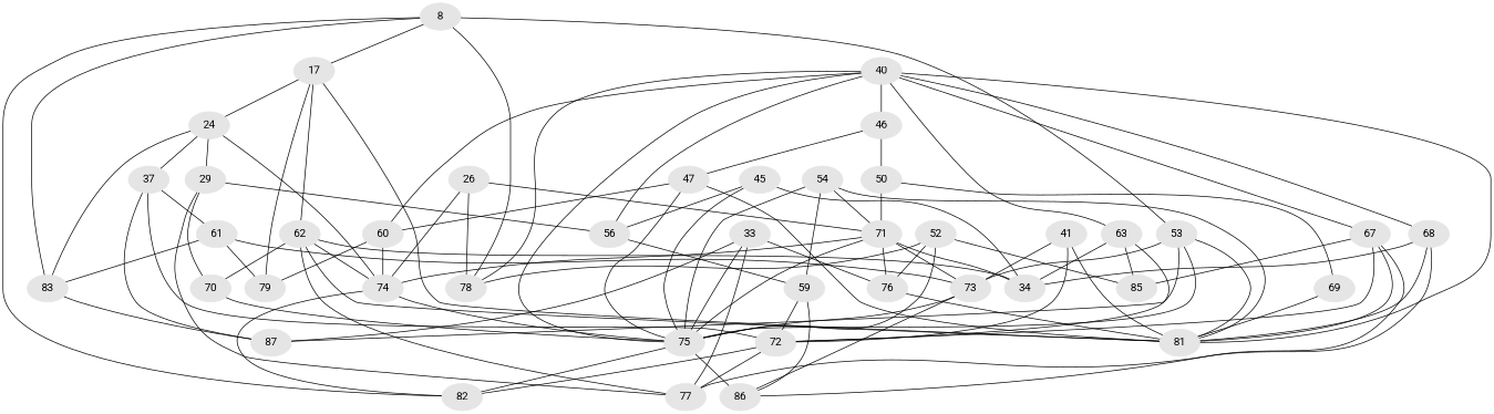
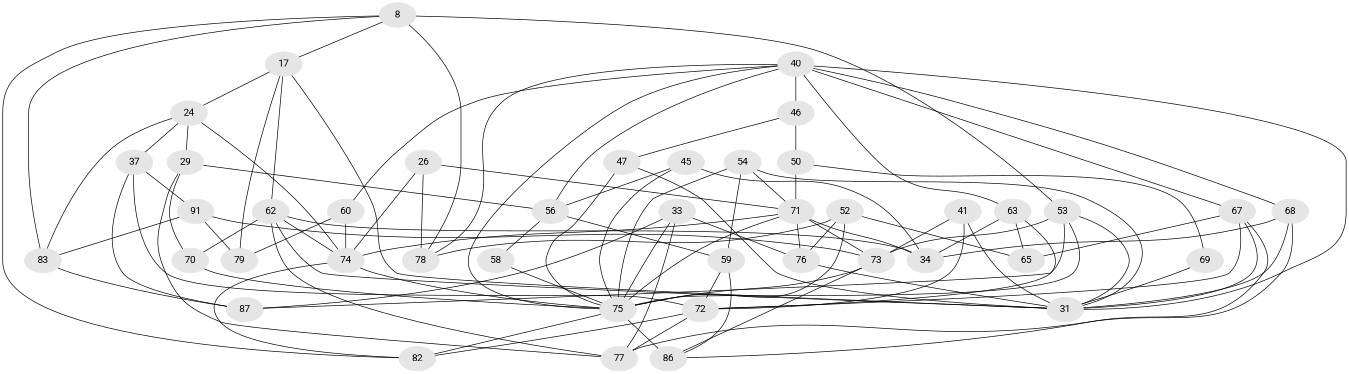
  graph {
    fontname=Roboto
    node [color=gray90 fontname=Roboto style=filled]
    edge [fontname=Roboto]
    8 [super="+6"]
    17 [super="+15"]
    53 [super="+12"]
    78
    82
    83
    24 [super="+13"]
    62 [super="+44"]
    79
-   81 [super="+9+80+39"]
+   81 [super="+9+80+39" label=31]
    75 [super="+57+66+65"]
    87
    73 [super="+64"]
    29
    37
    74 [super="+14+34"]
    70
    77 [super="+31"]
    n19 [label=34 super="+2"]
    56 [super="+43"]
-   61 [super="+28"]
+   61 [super="+28" label=91]
    72 [super="+3+7"]
    71 [super="+51"]
    76
    26
    59
+   58
    86 [super="+38"]
    33
    40 [super="+30"]
    46
    60
    63
    67 [super="+22"]
    68
    41 [super="+35"]
    47
    50 [super="+48"]
-   85
+   85 [label=65]
    45
    69
    52
    54
    8 -- 17
    8 -- 53 [weight=2]
    8 -- 78
    8 -- 82
    8 -- 83
    17 -- 24 [weight=2]
    17 -- 62
    17 -- 79
    17 -- 81
    53 -- 81
    53 -- 75
    53 -- 87
    53 -- 73
    83 -- 87
    24 -- 83
    24 -- 29
    24 -- 37
    24 -- 74
    62 -- 81 [weight=3]
    62 -- 74 [weight=2]
    62 -- 70 [weight=2]
    62 -- 77
    62 -- n19
    75 -- 82
    75 -- 86 [weight=5]
    73 -- 75 [weight=2]
    73 -- 86
    29 -- 70
    29 -- 77
    29 -- 56
    37 -- 87
    37 -- 61
    37 -- 72
    74 -- 82
    74 -- 75 [weight=3]
    70 -- 75
    56 -- 59
+   56 -- 58 [weight=2]
    61 -- 83
    61 -- 79 [weight=2]
    61 -- 73 [weight=2]
    72 -- 82
    72 -- 77 [weight=2]
    71 -- 75
    71 -- 73
    71 -- 74 [weight=2]
    71 -- n19
    71 -- 76
    76 -- 81
    26 -- 78
    26 -- 74 [weight=2]
    26 -- 71
    59 -- 72
    59 -- 86
+   58 -- 75 [weight=2]
    33 -- 75
    33 -- 87
    33 -- 77
    33 -- 76
    40 -- 78
    40 -- 81
    40 -- 75
    40 -- 56
    40 -- 46
    40 -- 60
    40 -- 63
    40 -- 67
    40 -- 68
    46 -- 47
    46 -- 50 [weight=2]
    60 -- 79
    60 -- 74
    63 -- n19
    63 -- 72
    63 -- 85
    67 -- 81
    67 -- 72
    67 -- 86
    67 -- 85 [weight=2]
    68 -- 81
    68 -- 77
    68 -- n19
    41 -- 81
    41 -- 73
    41 -- 72
    47 -- 81
    47 -- 75
-   47 -- 60
    50 -- 71 [weight=2]
    50 -- 69 [weight=2]
    45 -- 75
    45 -- n19 [weight=2]
    45 -- 56
    69 -- 81 [weight=2]
    52 -- 78
    52 -- 75
    52 -- 76
    52 -- 85
    54 -- 81
    54 -- 75
    54 -- 71
    54 -- 59
  }
